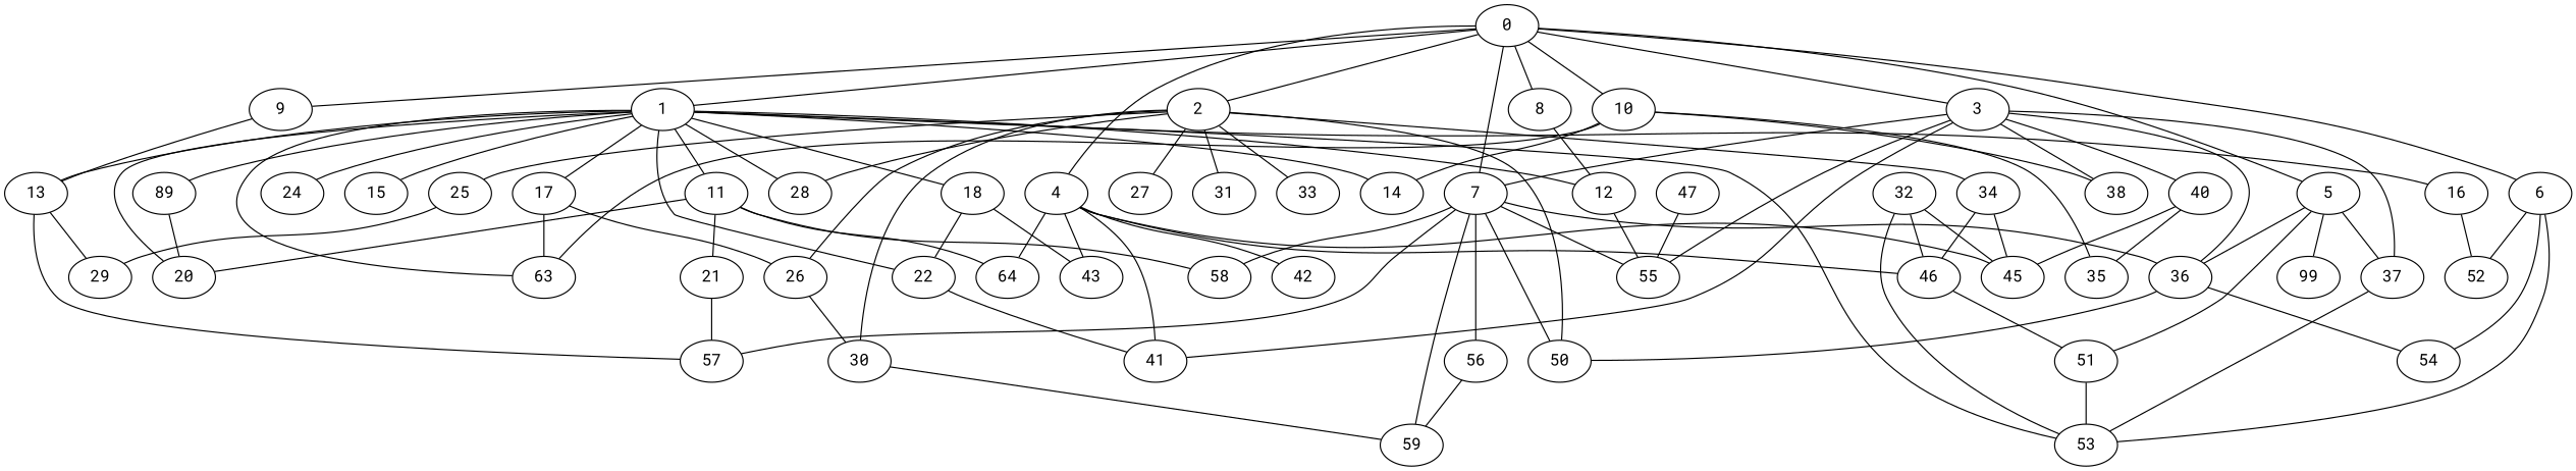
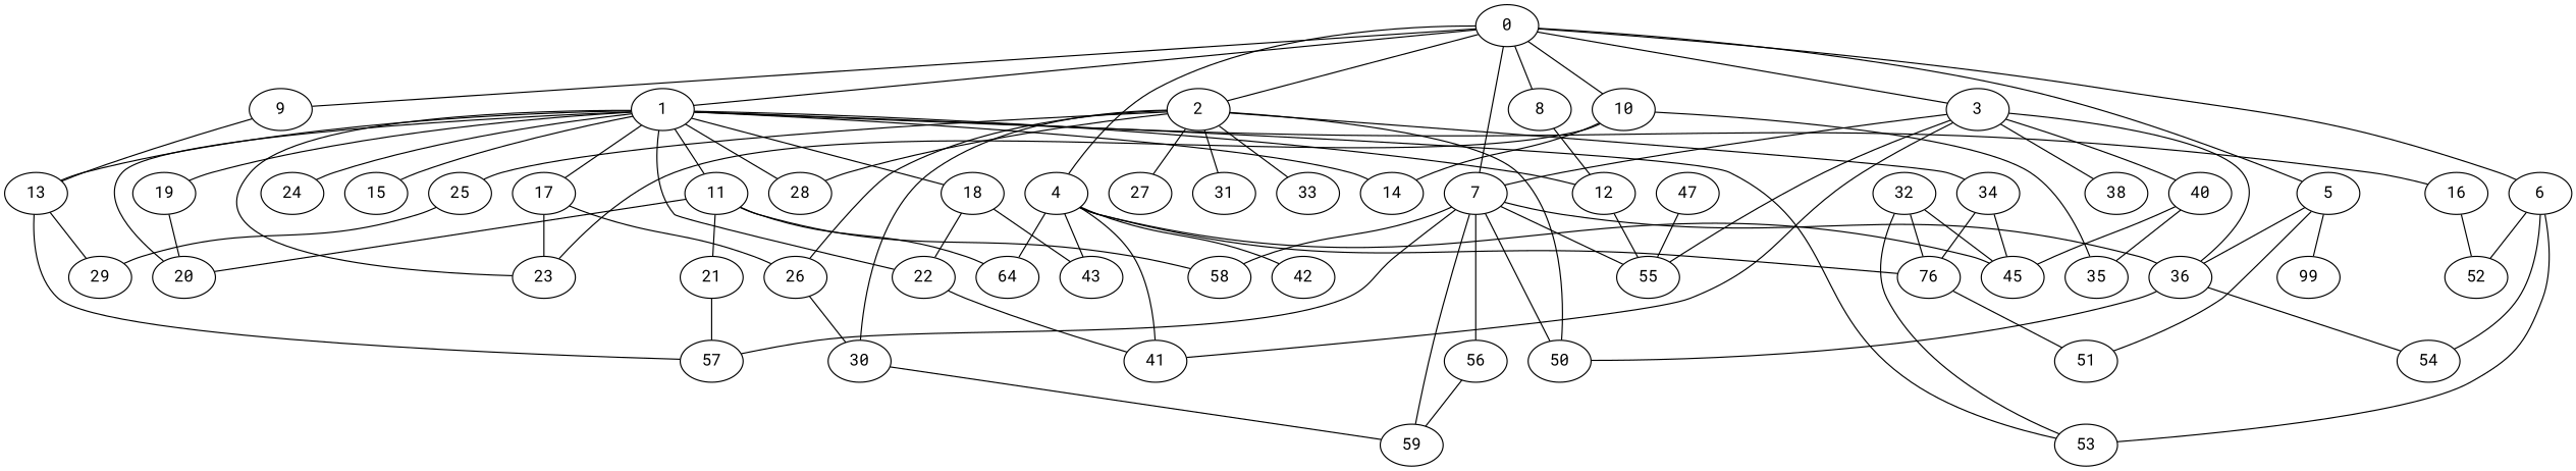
  graph {
    fontname="Roboto Mono"
    node [fontname="Roboto Mono"]
    edge [fontname="Roboto Mono"]
    0
    1
    2
    3
    4
    5
    6
    7
    8
    9
    10
    11
    12
    13
    14
    15
    16
    17
    18
-   19 [label=89]
+   19
    20
    22
-   23 [label=63]
+   23
    24
    28
    53
    34
    33
    25
    26
    27
    30
    31
    50
    36
-   37
    38
    40
    55
    41
    42
    43
    n43 [label=64]
    45
-   46
+   46 [label=76]
    51
    n47 [label=99]
    52
    54
    56
    57
    58
    59
    35
    21
    29
    32
    47
    0 -- 1
    0 -- 2
    0 -- 3
    0 -- 4
    0 -- 5
    0 -- 6
    0 -- 7
    0 -- 8
    0 -- 9
    0 -- 10
    1 -- 11
    1 -- 12
    1 -- 13
    1 -- 14
    1 -- 15
    1 -- 16
    1 -- 17
    1 -- 18
    1 -- 19
    1 -- 20
    1 -- 22
    1 -- 23
    1 -- 24
    1 -- 28
    1 -- 53
    2 -- 28
    2 -- 34
    2 -- 33
    2 -- 25
    2 -- 26
    2 -- 27
    2 -- 30
    2 -- 31
    2 -- 50
    3 -- 7
    3 -- 36
-   3 -- 37
    3 -- 38
    3 -- 40
    3 -- 55
    3 -- 41
    4 -- 41
    4 -- 42
    4 -- 43
    4 -- n43
    4 -- 45
    4 -- 46
    5 -- 36
-   5 -- 37
    5 -- 51
    5 -- n47
    6 -- 53
    6 -- 52
    6 -- 54
    7 -- 50
    7 -- 36
    7 -- 55
    7 -- 56
    7 -- 57
    7 -- 58
    7 -- 59
    8 -- 12
    9 -- 13
    10 -- 14
    10 -- 23
-   10 -- 38
    10 -- 35
    11 -- 20
    11 -- n43
    11 -- 58
    11 -- 21
    12 -- 55
    13 -- 57
    13 -- 29
    16 -- 52
    17 -- 23
    17 -- 26
    18 -- 22
    18 -- 43
    19 -- 20
    22 -- 41
    34 -- 45
    34 -- 46
    25 -- 29
    26 -- 30
    30 -- 59
    36 -- 50
    36 -- 54
-   37 -- 53
    40 -- 45
    40 -- 35
    46 -- 51
-   51 -- 53
    56 -- 59
    21 -- 57
    32 -- 53
    32 -- 45
    32 -- 46
    47 -- 55
  }
